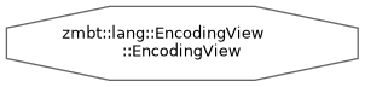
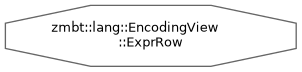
  digraph {
    rankdir=TB
-   n1 [color=grey40 fillcolor=white fontname=Helvetica fontsize=10 height=0.2 label="zmbt::lang::EncodingView\l::EncodingView" shape=octagon style=filled width=0.4]
+   n1 [color=grey40 fillcolor=white fontname=Helvetica fontsize=10 height=0.2 label="zmbt::lang::EncodingView\l::ExprRow" shape=octagon style=filled width=0.4]
  }
